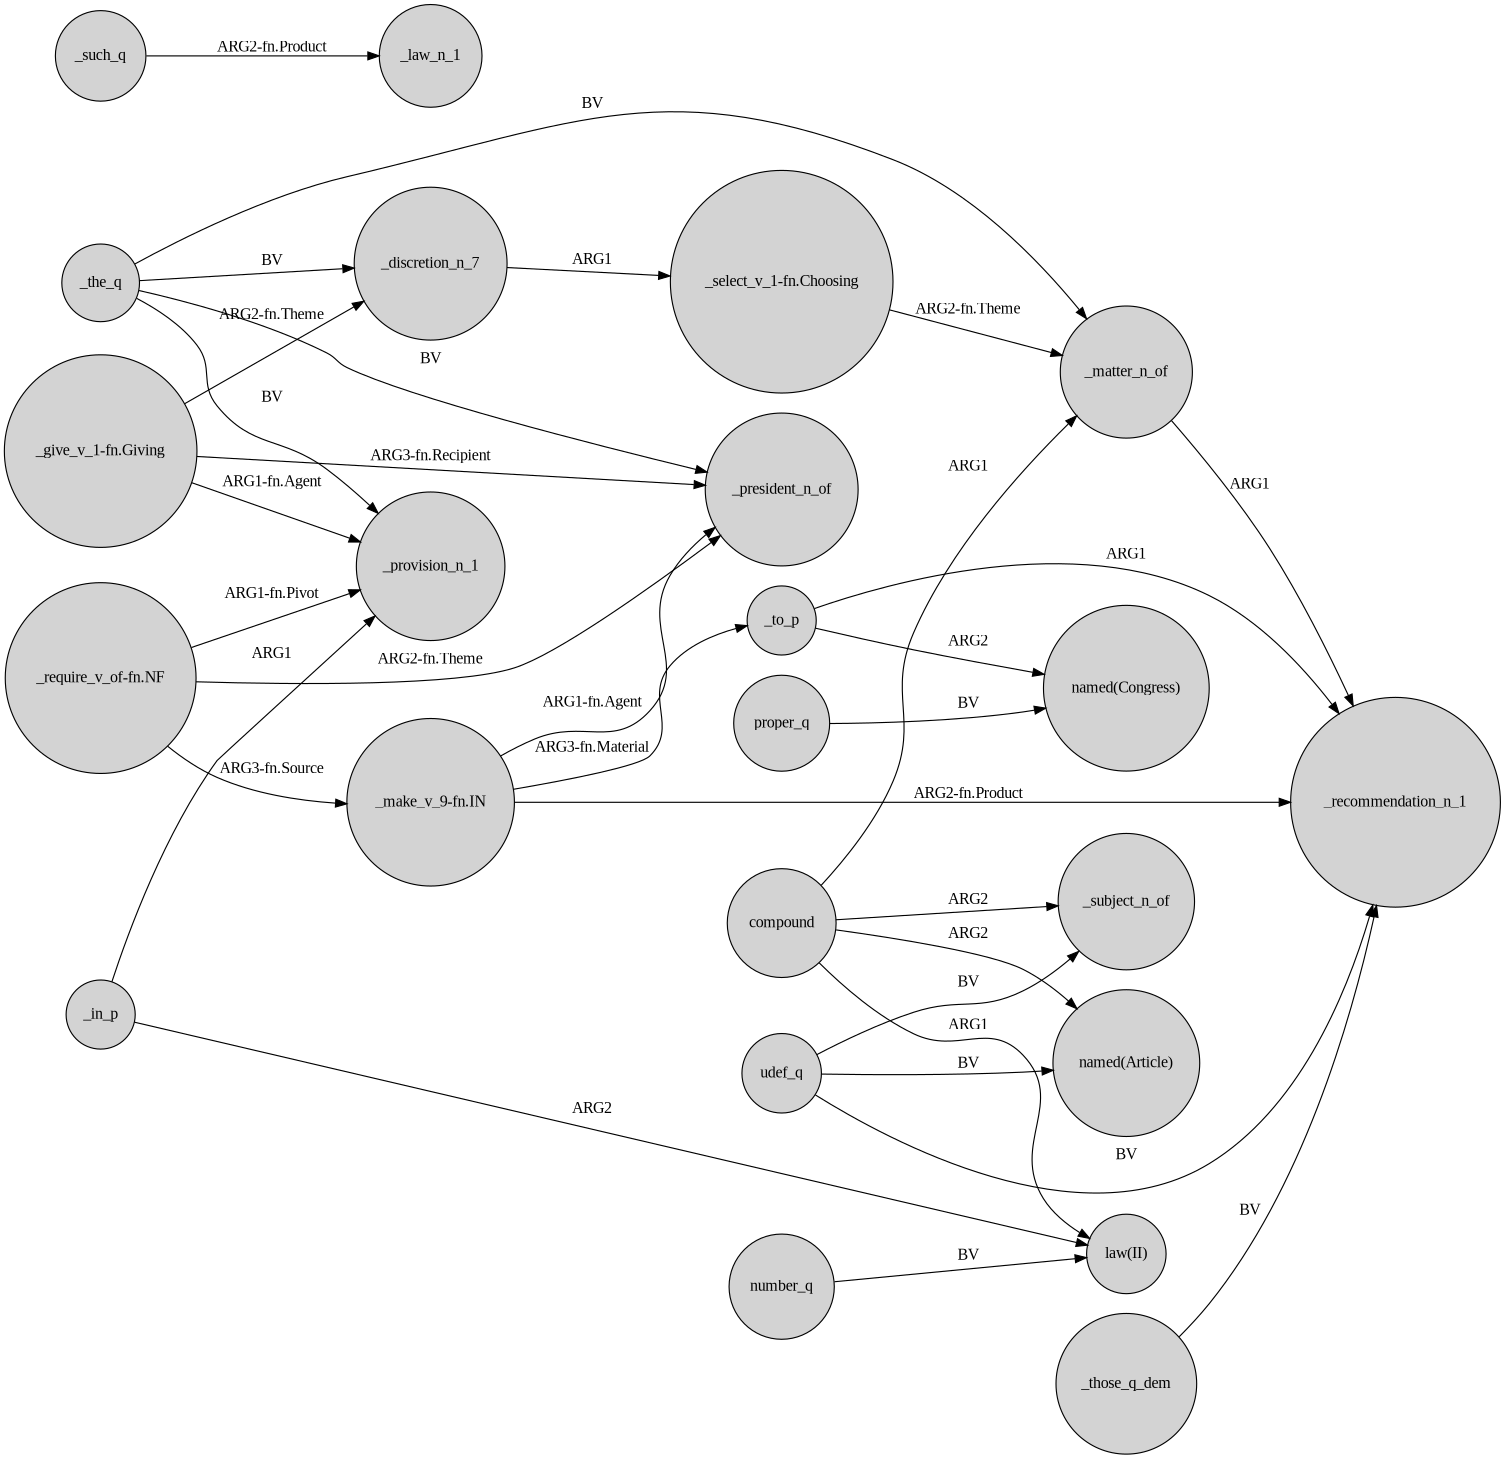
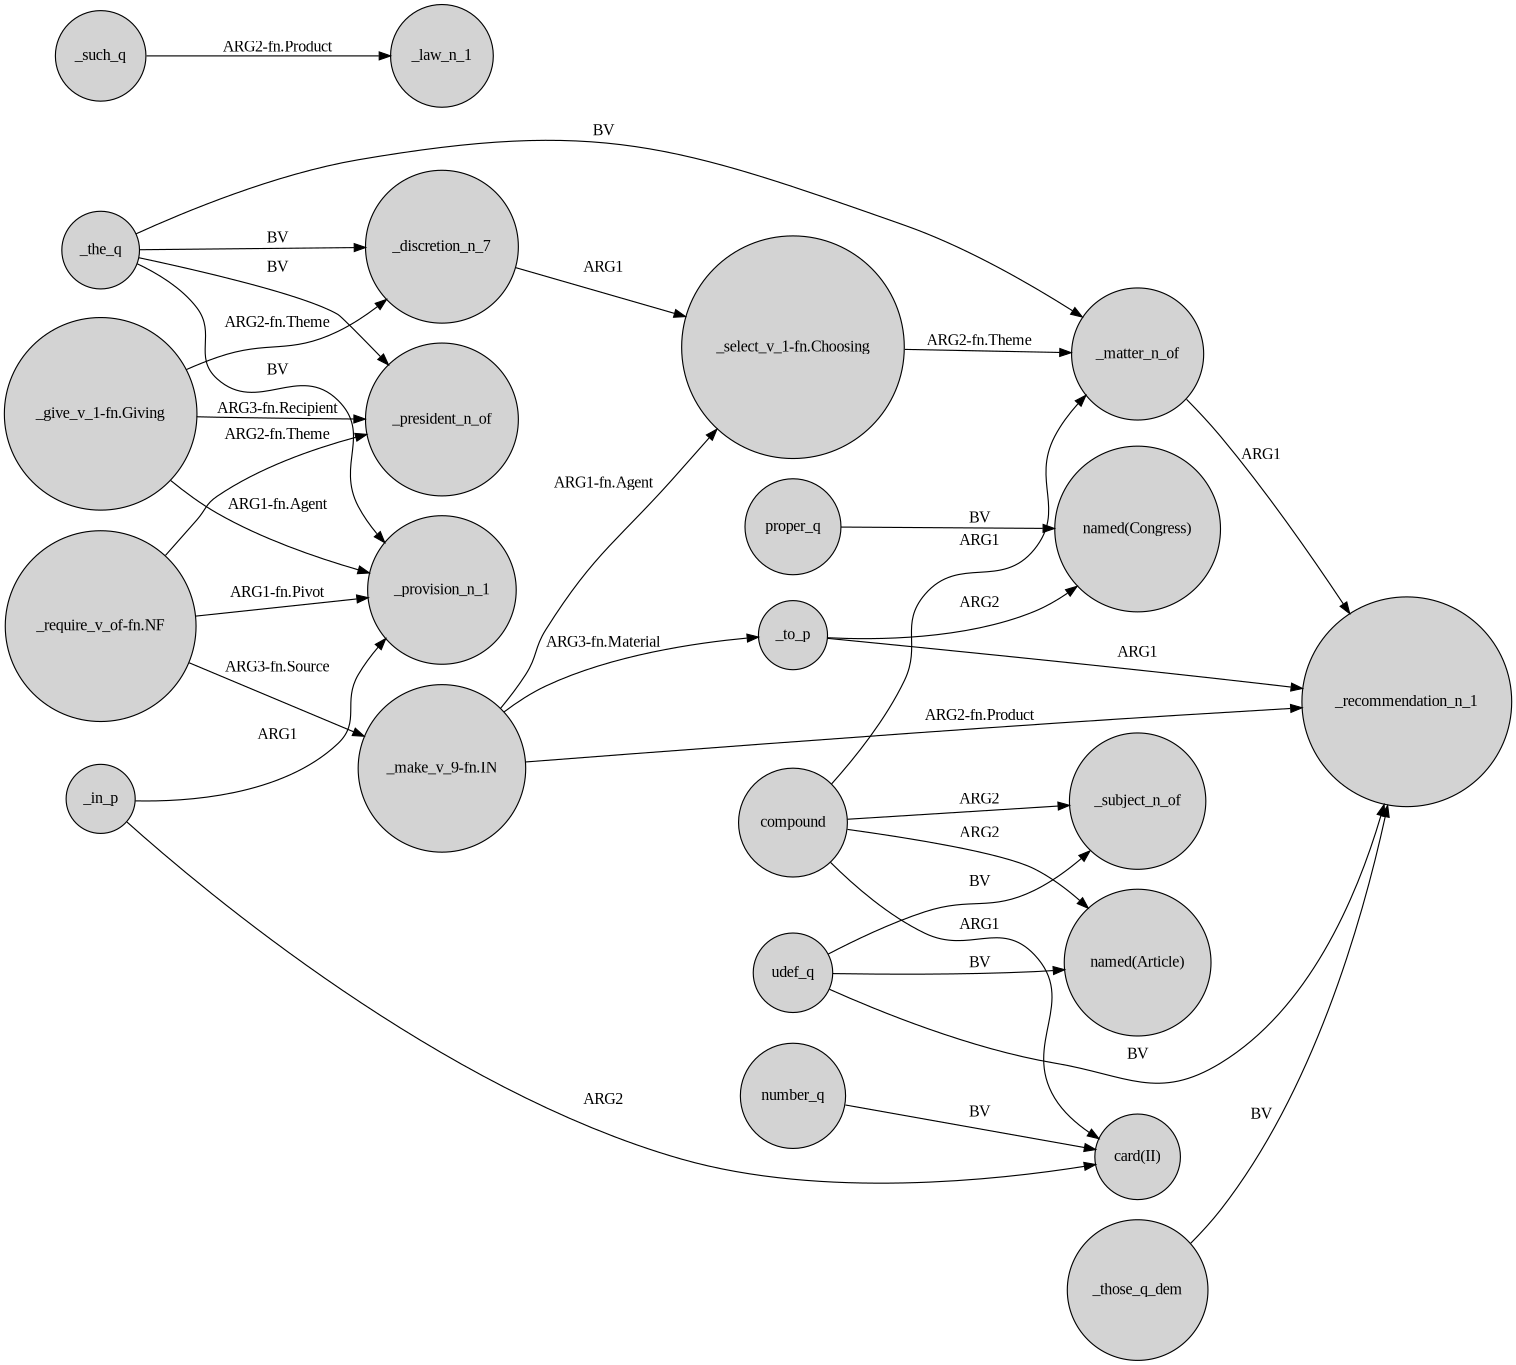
  digraph {
    fontname="Liberation Serif"
    rankdir=LR
    node [fontname="Liberation Serif" shape=circle style=filled]
    edge [fontname="Liberation Serif"]
    compound
    _matter_n_of
-   "card(II)" [label="law(II)"]
+   "card(II)"
    _subject_n_of
    "named(Article)"
    _recommendation_n_1
    _such_q
    _law_n_1
    "_select_v_1-fn.Choosing"
    _to_p
    "named(Congress)"
    n12 [label=_discretion_n_7]
    "_give_v_1-fn.Giving"
    _president_n_of
    _provision_n_1
    _the_q
    "_require_v_of-fn.NF"
    n18 [label="_make_v_9-fn.IN"]
    _in_p
    proper_q
    udef_q
    _those_q_dem
    number_q
    compound -> _matter_n_of [label=ARG1]
    compound -> "card(II)" [label=ARG1]
    compound -> _subject_n_of [label=ARG2]
    compound -> "named(Article)" [label=ARG2]
    _matter_n_of -> _recommendation_n_1 [label=ARG1]
    _such_q -> _law_n_1 [label="ARG2-fn.Product"]
    "_select_v_1-fn.Choosing" -> _matter_n_of [label="ARG2-fn.Theme"]
    _to_p -> _recommendation_n_1 [label=ARG1]
    _to_p -> "named(Congress)" [label=ARG2]
    n12 -> "_select_v_1-fn.Choosing" [label=ARG1]
    "_give_v_1-fn.Giving" -> n12 [label="ARG2-fn.Theme"]
    "_give_v_1-fn.Giving" -> _president_n_of [label="ARG3-fn.Recipient"]
    "_give_v_1-fn.Giving" -> _provision_n_1 [label="ARG1-fn.Agent"]
    _the_q -> _matter_n_of [label=BV]
    _the_q -> n12 [label=BV]
    _the_q -> _president_n_of [label=BV]
    _the_q -> _provision_n_1 [label=BV]
    "_require_v_of-fn.NF" -> _president_n_of [label="ARG2-fn.Theme"]
    "_require_v_of-fn.NF" -> _provision_n_1 [label="ARG1-fn.Pivot"]
    "_require_v_of-fn.NF" -> n18 [label="ARG3-fn.Source"]
    n18 -> _recommendation_n_1 [label="ARG2-fn.Product"]
    n18 -> _to_p [label="ARG3-fn.Material"]
-   n18 -> _president_n_of [label="ARG1-fn.Agent"]
+   n18 -> "_select_v_1-fn.Choosing" [label="ARG1-fn.Agent"]
    _in_p -> "card(II)" [label=ARG2]
    _in_p -> _provision_n_1 [label=ARG1]
    proper_q -> "named(Congress)" [label=BV]
    udef_q -> _subject_n_of [label=BV]
    udef_q -> "named(Article)" [label=BV]
    udef_q -> _recommendation_n_1 [label=BV]
    _those_q_dem -> _recommendation_n_1 [label=BV]
    number_q -> "card(II)" [label=BV]
  }
